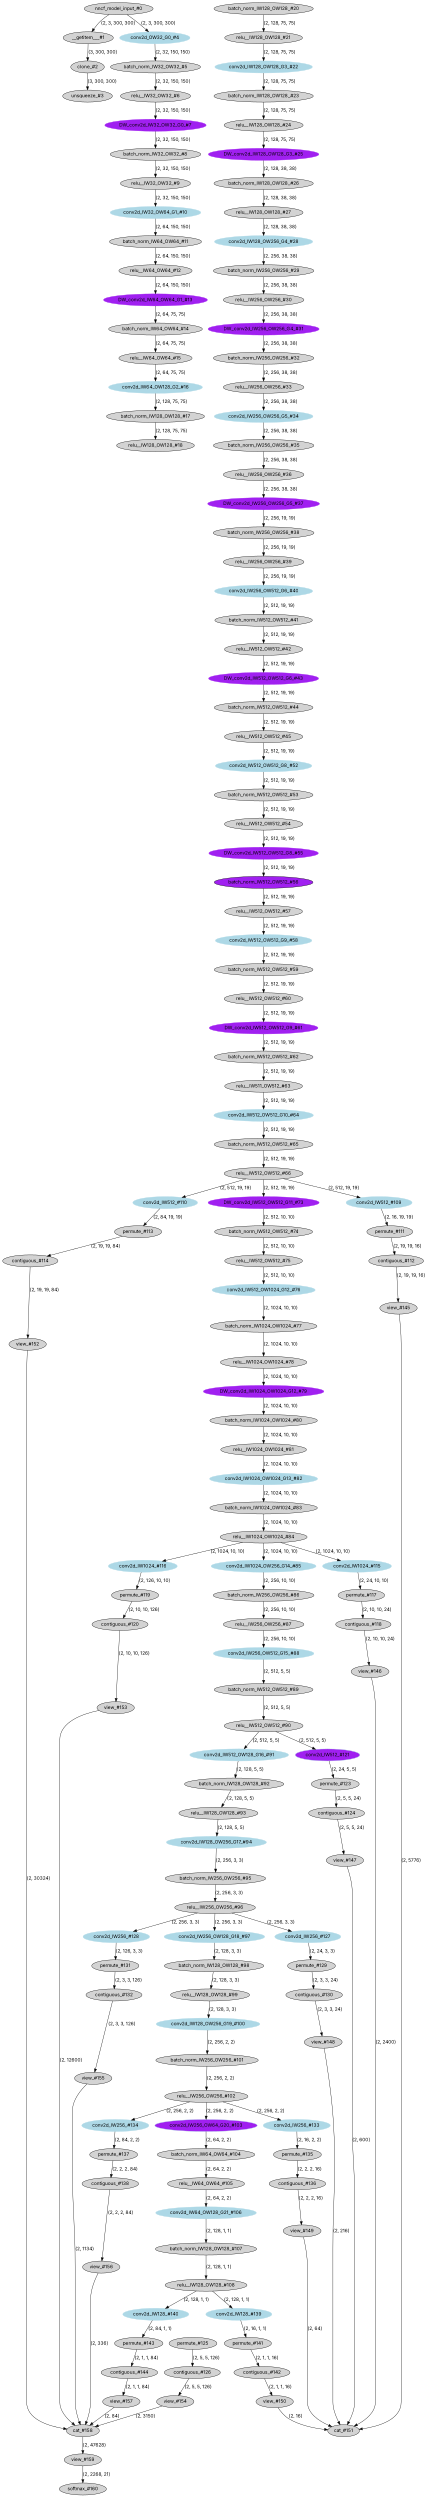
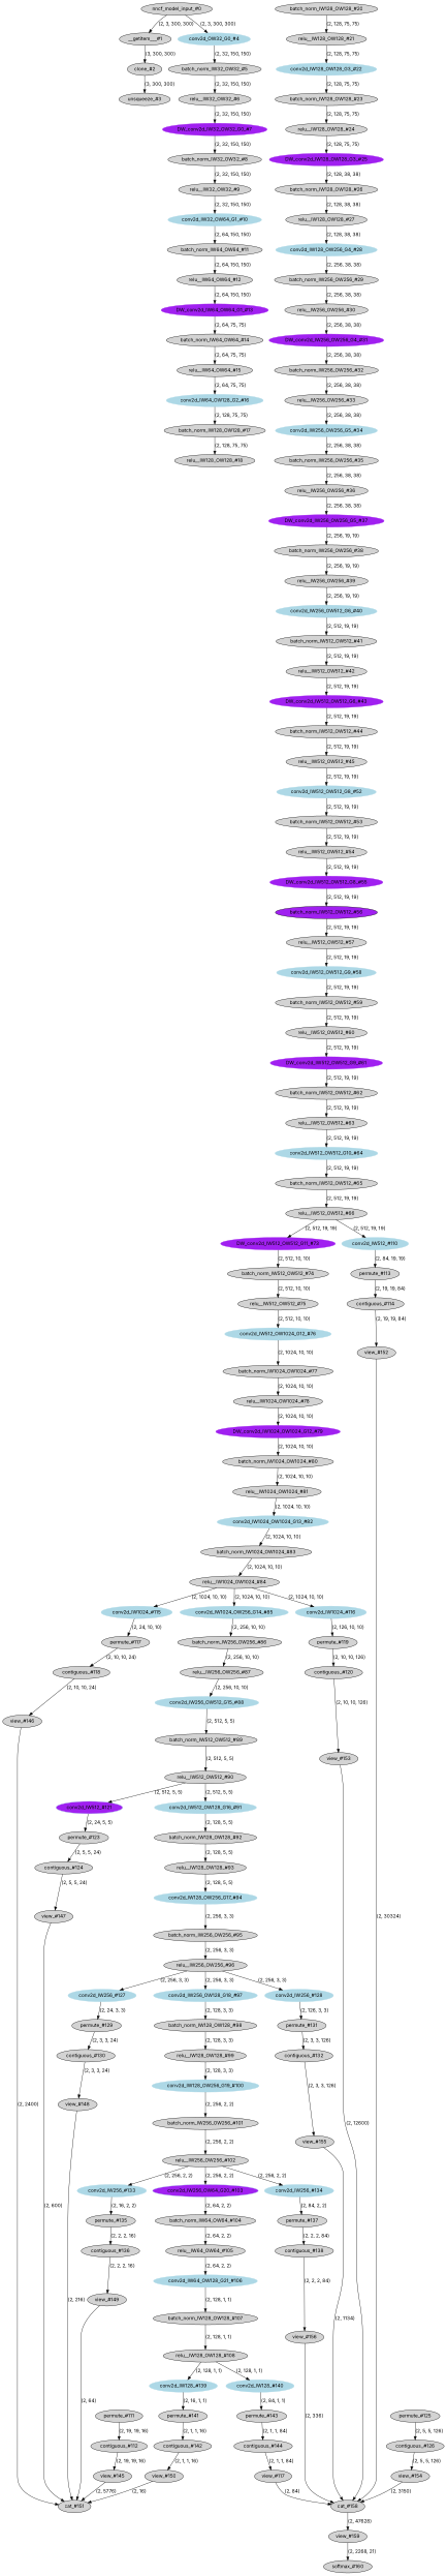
  strict digraph {
    fontname=Inter
    node [fontname=Inter style=filled type=conv2d]
    edge [fontname=Inter style=solid]
    n1 [label="nncf_model_input_#0" type=nncf_model_input]
    n2 [label="__getitem___#1" type=__getitem__]
    n3 [color=lightblue label="conv2d_OW32_G0_#4"]
    n4 [label="clone_#2" type=clone]
    n5 [label="batch_norm_IW32_OW32_#5" type=batch_norm]
    n6 [label="unsqueeze_#3" type=unsqueeze]
    n7 [label="relu__IW32_OW32_#6" type=relu_]
    n8 [color=purple label="DW_conv2d_IW32_OW32_G0_#7"]
    n9 [label="batch_norm_IW32_OW32_#8" type=batch_norm]
    n10 [label="relu__IW32_OW32_#9" type=relu_]
    n11 [color=lightblue label="conv2d_IW32_OW64_G1_#10"]
    n12 [label="batch_norm_IW64_OW64_#11" type=batch_norm]
    n13 [label="relu__IW64_OW64_#12" type=relu_]
    n14 [color=purple label="DW_conv2d_IW64_OW64_G1_#13"]
    n15 [label="batch_norm_IW64_OW64_#14" type=batch_norm]
    n16 [label="relu__IW64_OW64_#15" type=relu_]
    n17 [color=lightblue label="conv2d_IW64_OW128_G2_#16"]
    n18 [label="batch_norm_IW128_OW128_#17" type=batch_norm]
    n19 [label="relu__IW128_OW128_#18" type=relu_]
    n20 [label="batch_norm_IW128_OW128_#20" type=batch_norm]
    n21 [label="relu__IW128_OW128_#21" type=relu_]
    n22 [color=lightblue label="conv2d_IW128_OW128_G3_#22"]
    n23 [label="batch_norm_IW128_OW128_#23" type=batch_norm]
    n24 [label="relu__IW128_OW128_#24" type=relu_]
    n25 [color=purple label="DW_conv2d_IW128_OW128_G3_#25"]
    n26 [label="batch_norm_IW128_OW128_#26" type=batch_norm]
    n27 [label="relu__IW128_OW128_#27" type=relu_]
    n28 [color=lightblue label="conv2d_IW128_OW256_G4_#28"]
    n29 [label="batch_norm_IW256_OW256_#29" type=batch_norm]
    n30 [label="relu__IW256_OW256_#30" type=relu_]
    n31 [color=purple label="DW_conv2d_IW256_OW256_G4_#31"]
    n32 [label="batch_norm_IW256_OW256_#32" type=batch_norm]
    n33 [label="relu__IW256_OW256_#33" type=relu_]
    n34 [color=lightblue label="conv2d_IW256_OW256_G5_#34"]
    n35 [label="batch_norm_IW256_OW256_#35" type=batch_norm]
    n36 [label="relu__IW256_OW256_#36" type=relu_]
    n37 [color=purple label="DW_conv2d_IW256_OW256_G5_#37"]
    n38 [label="batch_norm_IW256_OW256_#38" type=batch_norm]
    n39 [label="relu__IW256_OW256_#39" type=relu_]
    n40 [color=lightblue label="conv2d_IW256_OW512_G6_#40"]
    n41 [label="batch_norm_IW512_OW512_#41" type=batch_norm]
    n42 [label="relu__IW512_OW512_#42" type=relu_]
    n43 [color=purple label="DW_conv2d_IW512_OW512_G6_#43"]
    n44 [label="batch_norm_IW512_OW512_#44" type=batch_norm]
    n45 [label="relu__IW512_OW512_#45" type=relu_]
    n46 [color=lightblue label="conv2d_IW512_OW512_G8_#52"]
    n47 [label="batch_norm_IW512_OW512_#53" type=batch_norm]
    n48 [label="relu__IW512_OW512_#54" type=relu_]
    n49 [color=purple label="DW_conv2d_IW512_OW512_G8_#55"]
    n50 [fillcolor=purple label="batch_norm_IW512_OW512_#56" type=batch_norm]
    n51 [label="relu__IW512_OW512_#57" type=relu_]
    n52 [color=lightblue label="conv2d_IW512_OW512_G9_#58"]
    n53 [label="batch_norm_IW512_OW512_#59" type=batch_norm]
    n54 [label="relu__IW512_OW512_#60" type=relu_]
    n55 [color=purple label="DW_conv2d_IW512_OW512_G9_#61"]
    n56 [label="batch_norm_IW512_OW512_#62" type=batch_norm]
-   n57 [label="relu__IW511_OW512_#63" type=relu_]
+   n57 [label="relu__IW512_OW512_#63" type=relu_]
    n58 [color=lightblue label="conv2d_IW512_OW512_G10_#64"]
    n59 [label="batch_norm_IW512_OW512_#65" type=batch_norm]
    n60 [label="relu__IW512_OW512_#66" type=relu_]
    n61 [color=purple label="DW_conv2d_IW512_OW512_G11_#73"]
-   n62 [color=lightblue label="conv2d_IW512_#109"]
    n63 [color=lightblue label="conv2d_IW512_#110"]
    n64 [label="batch_norm_IW512_OW512_#74" type=batch_norm]
    n65 [label="permute_#111" type=permute]
    n66 [label="permute_#113" type=permute]
    n67 [label="relu__IW512_OW512_#75" type=relu_]
    n68 [color=lightblue label="conv2d_IW512_OW1024_G12_#76"]
    n69 [label="batch_norm_IW1024_OW1024_#77" type=batch_norm]
    n70 [label="relu__IW1024_OW1024_#78" type=relu_]
    n71 [color=purple label="DW_conv2d_IW1024_OW1024_G12_#79"]
    n72 [label="batch_norm_IW1024_OW1024_#80" type=batch_norm]
    n73 [label="relu__IW1024_OW1024_#81" type=relu_]
    n74 [color=lightblue label="conv2d_IW1024_OW1024_G13_#82"]
    n75 [label="batch_norm_IW1024_OW1024_#83" type=batch_norm]
    n76 [label="relu__IW1024_OW1024_#84" type=relu_]
    n77 [color=lightblue label="conv2d_IW1024_OW256_G14_#85"]
    n78 [color=lightblue label="conv2d_IW1024_#115"]
    n79 [color=lightblue label="conv2d_IW1024_#116"]
    n80 [label="batch_norm_IW256_OW256_#86" type=batch_norm]
    n81 [label="permute_#117" type=permute]
    n82 [label="permute_#119" type=permute]
    n83 [label="relu__IW256_OW256_#87" type=relu_]
    n84 [color=lightblue label="conv2d_IW256_OW512_G15_#88"]
    n85 [label="batch_norm_IW512_OW512_#89" type=batch_norm]
    n86 [label="relu__IW512_OW512_#90" type=relu_]
    n87 [color=lightblue label="conv2d_IW512_OW128_G16_#91"]
    n88 [color=lightblue fillcolor=purple label="conv2d_IW512_#121"]
    n89 [label="batch_norm_IW128_OW128_#92" type=batch_norm]
    n90 [label="permute_#123" type=permute]
    n91 [label="relu__IW128_OW128_#93" type=relu_]
    n92 [color=lightblue label="conv2d_IW128_OW256_G17_#94"]
    n93 [label="batch_norm_IW256_OW256_#95" type=batch_norm]
    n94 [label="relu__IW256_OW256_#96" type=relu_]
    n95 [color=lightblue label="conv2d_IW256_OW128_G18_#97"]
    n96 [color=lightblue label="conv2d_IW256_#127"]
    n97 [color=lightblue label="conv2d_IW256_#128"]
    n98 [label="batch_norm_IW128_OW128_#98" type=batch_norm]
    n99 [label="permute_#129" type=permute]
    n100 [label="permute_#131" type=permute]
    n101 [label="relu__IW128_OW128_#99" type=relu_]
    n102 [color=lightblue label="conv2d_IW128_OW256_G19_#100"]
    n103 [label="batch_norm_IW256_OW256_#101" type=batch_norm]
    n104 [label="relu__IW256_OW256_#102" type=relu_]
    n105 [color=lightblue fillcolor=purple label="conv2d_IW256_OW64_G20_#103"]
    n106 [color=lightblue label="conv2d_IW256_#133"]
    n107 [color=lightblue label="conv2d_IW256_#134"]
    n108 [label="batch_norm_IW64_OW64_#104" type=batch_norm]
    n109 [label="permute_#135" type=permute]
    n110 [label="permute_#137" type=permute]
    n111 [label="relu__IW64_OW64_#105" type=relu_]
    n112 [color=lightblue label="conv2d_IW64_OW128_G21_#106"]
    n113 [label="batch_norm_IW128_OW128_#107" type=batch_norm]
    n114 [label="relu__IW128_OW128_#108" type=relu_]
    n115 [color=lightblue label="conv2d_IW128_#139"]
    n116 [color=lightblue label="conv2d_IW128_#140"]
    n117 [label="permute_#141" type=permute]
    n118 [label="permute_#143" type=permute]
    n119 [label="contiguous_#112" type=contiguous]
    n120 [label="contiguous_#114" type=contiguous]
    n121 [label="view_#145" type=view]
    n122 [label="cat_#151" type=cat]
    n123 [label="view_#152" type=view]
    n124 [label="cat_#158" type=cat]
    n125 [label="contiguous_#118" type=contiguous]
    n126 [label="contiguous_#120" type=contiguous]
    n127 [label="view_#146" type=view]
    n128 [label="view_#153" type=view]
    n129 [label="contiguous_#124" type=contiguous]
    n130 [label="permute_#125" type=permute]
    n131 [label="contiguous_#126" type=contiguous]
    n132 [label="view_#147" type=view]
    n133 [label="view_#154" type=view]
    n134 [label="contiguous_#130" type=contiguous]
    n135 [label="contiguous_#132" type=contiguous]
    n136 [label="view_#148" type=view]
    n137 [label="view_#155" type=view]
    n138 [label="contiguous_#136" type=contiguous]
    n139 [label="contiguous_#138" type=contiguous]
    n140 [label="view_#149" type=view]
    n141 [label="view_#156" type=view]
    n142 [label="contiguous_#142" type=contiguous]
    n143 [label="contiguous_#144" type=contiguous]
    n144 [label="view_#150" type=view]
-   n145 [label="view_#157" type=view]
+   n145 [label="view_#117" type=view]
    n146 [label="view_#159" type=view]
    n147 [label="softmax_#160" type=softmax]
    n1 -> n2 [label="(2, 3, 300, 300)"]
    n1 -> n3 [label="(2, 3, 300, 300)"]
    n2 -> n4 [label="(3, 300, 300)"]
    n3 -> n5 [label="(2, 32, 150, 150)"]
    n4 -> n6 [label="(3, 300, 300)"]
    n5 -> n7 [label="(2, 32, 150, 150)"]
    n7 -> n8 [label="(2, 32, 150, 150)"]
    n8 -> n9 [label="(2, 32, 150, 150)"]
    n9 -> n10 [label="(2, 32, 150, 150)"]
    n10 -> n11 [label="(2, 32, 150, 150)"]
    n11 -> n12 [label="(2, 64, 150, 150)"]
    n12 -> n13 [label="(2, 64, 150, 150)"]
    n13 -> n14 [label="(2, 64, 150, 150)"]
    n14 -> n15 [label="(2, 64, 75, 75)"]
    n15 -> n16 [label="(2, 64, 75, 75)"]
    n16 -> n17 [label="(2, 64, 75, 75)"]
    n17 -> n18 [label="(2, 128, 75, 75)"]
    n18 -> n19 [label="(2, 128, 75, 75)"]
    n20 -> n21 [label="(2, 128, 75, 75)"]
    n21 -> n22 [label="(2, 128, 75, 75)"]
    n22 -> n23 [label="(2, 128, 75, 75)"]
    n23 -> n24 [label="(2, 128, 75, 75)"]
    n24 -> n25 [label="(2, 128, 75, 75)"]
    n25 -> n26 [label="(2, 128, 38, 38)"]
    n26 -> n27 [label="(2, 128, 38, 38)"]
    n27 -> n28 [label="(2, 128, 38, 38)"]
    n28 -> n29 [label="(2, 256, 38, 38)"]
    n29 -> n30 [label="(2, 256, 38, 38)"]
    n30 -> n31 [label="(2, 256, 38, 38)"]
    n31 -> n32 [label="(2, 256, 38, 38)"]
    n32 -> n33 [label="(2, 256, 38, 38)"]
    n33 -> n34 [label="(2, 256, 38, 38)"]
    n34 -> n35 [label="(2, 256, 38, 38)"]
    n35 -> n36 [label="(2, 256, 38, 38)"]
    n36 -> n37 [label="(2, 256, 38, 38)"]
    n37 -> n38 [label="(2, 256, 19, 19)"]
    n38 -> n39 [label="(2, 256, 19, 19)"]
    n39 -> n40 [label="(2, 256, 19, 19)"]
    n40 -> n41 [label="(2, 512, 19, 19)"]
    n41 -> n42 [label="(2, 512, 19, 19)"]
    n42 -> n43 [label="(2, 512, 19, 19)"]
    n43 -> n44 [label="(2, 512, 19, 19)"]
    n44 -> n45 [label="(2, 512, 19, 19)"]
    n45 -> n46 [label="(2, 512, 19, 19)"]
    n46 -> n47 [label="(2, 512, 19, 19)"]
    n47 -> n48 [label="(2, 512, 19, 19)"]
    n48 -> n49 [label="(2, 512, 19, 19)"]
    n49 -> n50 [label="(2, 512, 19, 19)"]
    n50 -> n51 [label="(2, 512, 19, 19)"]
    n51 -> n52 [label="(2, 512, 19, 19)"]
    n52 -> n53 [label="(2, 512, 19, 19)"]
    n53 -> n54 [label="(2, 512, 19, 19)"]
    n54 -> n55 [label="(2, 512, 19, 19)"]
    n55 -> n56 [label="(2, 512, 19, 19)"]
    n56 -> n57 [label="(2, 512, 19, 19)"]
    n57 -> n58 [label="(2, 512, 19, 19)"]
    n58 -> n59 [label="(2, 512, 19, 19)"]
    n59 -> n60 [label="(2, 512, 19, 19)"]
    n60 -> n61 [label="(2, 512, 19, 19)"]
-   n60 -> n62 [label="(2, 512, 19, 19)"]
    n60 -> n63 [label="(2, 512, 19, 19)"]
    n61 -> n64 [label="(2, 512, 10, 10)"]
-   n62 -> n65 [label="(2, 16, 19, 19)"]
    n63 -> n66 [label="(2, 84, 19, 19)"]
    n64 -> n67 [label="(2, 512, 10, 10)"]
    n65 -> n119 [label="(2, 19, 19, 16)"]
    n66 -> n120 [label="(2, 19, 19, 84)"]
    n67 -> n68 [label="(2, 512, 10, 10)"]
    n68 -> n69 [label="(2, 1024, 10, 10)"]
    n69 -> n70 [label="(2, 1024, 10, 10)"]
    n70 -> n71 [label="(2, 1024, 10, 10)"]
    n71 -> n72 [label="(2, 1024, 10, 10)"]
    n72 -> n73 [label="(2, 1024, 10, 10)"]
    n73 -> n74 [label="(2, 1024, 10, 10)"]
    n74 -> n75 [label="(2, 1024, 10, 10)"]
    n75 -> n76 [label="(2, 1024, 10, 10)"]
    n76 -> n77 [label="(2, 1024, 10, 10)"]
    n76 -> n78 [label="(2, 1024, 10, 10)"]
    n76 -> n79 [label="(2, 1024, 10, 10)"]
    n77 -> n80 [label="(2, 256, 10, 10)"]
    n78 -> n81 [label="(2, 24, 10, 10)"]
    n79 -> n82 [label="(2, 126, 10, 10)"]
    n80 -> n83 [label="(2, 256, 10, 10)"]
    n81 -> n125 [label="(2, 10, 10, 24)"]
    n82 -> n126 [label="(2, 10, 10, 126)"]
    n83 -> n84 [label="(2, 256, 10, 10)"]
    n84 -> n85 [label="(2, 512, 5, 5)"]
    n85 -> n86 [label="(2, 512, 5, 5)"]
    n86 -> n87 [label="(2, 512, 5, 5)"]
    n86 -> n88 [label="(2, 512, 5, 5)"]
    n87 -> n89 [label="(2, 128, 5, 5)"]
    n88 -> n90 [label="(2, 24, 5, 5)"]
    n89 -> n91 [label="(2, 128, 5, 5)"]
    n90 -> n129 [label="(2, 5, 5, 24)"]
    n91 -> n92 [label="(2, 128, 5, 5)"]
    n92 -> n93 [label="(2, 256, 3, 3)"]
    n93 -> n94 [label="(2, 256, 3, 3)"]
    n94 -> n95 [label="(2, 256, 3, 3)"]
    n94 -> n96 [label="(2, 256, 3, 3)"]
    n94 -> n97 [label="(2, 256, 3, 3)"]
    n95 -> n98 [label="(2, 128, 3, 3)"]
    n96 -> n99 [label="(2, 24, 3, 3)"]
    n97 -> n100 [label="(2, 126, 3, 3)"]
    n98 -> n101 [label="(2, 128, 3, 3)"]
    n99 -> n134 [label="(2, 3, 3, 24)"]
    n100 -> n135 [label="(2, 3, 3, 126)"]
    n101 -> n102 [label="(2, 128, 3, 3)"]
    n102 -> n103 [label="(2, 256, 2, 2)"]
    n103 -> n104 [label="(2, 256, 2, 2)"]
    n104 -> n105 [label="(2, 256, 2, 2)"]
    n104 -> n106 [label="(2, 256, 2, 2)"]
    n104 -> n107 [label="(2, 256, 2, 2)"]
    n105 -> n108 [label="(2, 64, 2, 2)"]
    n106 -> n109 [label="(2, 16, 2, 2)"]
    n107 -> n110 [label="(2, 84, 2, 2)"]
    n108 -> n111 [label="(2, 64, 2, 2)"]
    n109 -> n138 [label="(2, 2, 2, 16)"]
    n110 -> n139 [label="(2, 2, 2, 84)"]
    n111 -> n112 [label="(2, 64, 2, 2)"]
    n112 -> n113 [label="(2, 128, 1, 1)"]
    n113 -> n114 [label="(2, 128, 1, 1)"]
    n114 -> n115 [label="(2, 128, 1, 1)"]
    n114 -> n116 [label="(2, 128, 1, 1)"]
    n115 -> n117 [label="(2, 16, 1, 1)"]
    n116 -> n118 [label="(2, 84, 1, 1)"]
    n117 -> n142 [label="(2, 1, 1, 16)"]
    n118 -> n143 [label="(2, 1, 1, 84)"]
    n119 -> n121 [label="(2, 19, 19, 16)"]
    n120 -> n123 [label="(2, 19, 19, 84)"]
    n121 -> n122 [label="(2, 5776)"]
    n123 -> n124 [label="(2, 30324)"]
    n124 -> n146 [label="(2, 47628)"]
    n125 -> n127 [label="(2, 10, 10, 24)"]
    n126 -> n128 [label="(2, 10, 10, 126)"]
    n127 -> n122 [label="(2, 2400)"]
    n128 -> n124 [label="(2, 12600)"]
    n129 -> n132 [label="(2, 5, 5, 24)"]
    n130 -> n131 [label="(2, 5, 5, 126)"]
    n131 -> n133 [label="(2, 5, 5, 126)"]
    n132 -> n122 [label="(2, 600)"]
    n133 -> n124 [label="(2, 3150)"]
    n134 -> n136 [label="(2, 3, 3, 24)"]
    n135 -> n137 [label="(2, 3, 3, 126)"]
    n136 -> n122 [label="(2, 216)"]
    n137 -> n124 [label="(2, 1134)"]
    n138 -> n140 [label="(2, 2, 2, 16)"]
    n139 -> n141 [label="(2, 2, 2, 84)"]
    n140 -> n122 [label="(2, 64)"]
    n141 -> n124 [label="(2, 336)"]
    n142 -> n144 [label="(2, 1, 1, 16)"]
    n143 -> n145 [label="(2, 1, 1, 84)"]
    n144 -> n122 [label="(2, 16)"]
    n145 -> n124 [label="(2, 84)"]
    n146 -> n147 [label="(2, 2268, 21)"]
  }
